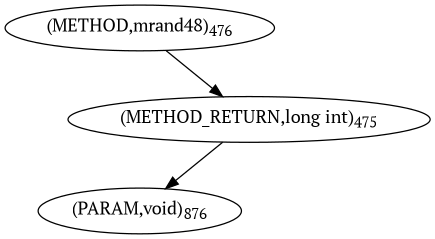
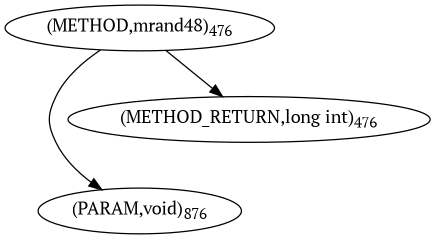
  digraph {
    fontname="PT Serif"
    node [fontname="PT Serif"]
    edge [fontname="PT Serif"]
    n1 [label=<(METHOD,mrand48)<SUB>476</SUB>>]
    n2 [label=<(PARAM,void)<SUB>876</SUB>>]
-   n3 [label=<(METHOD_RETURN,long int)<SUB>475</SUB>>]
-   n3 -> n2
+   n3 [label=<(METHOD_RETURN,long int)<SUB>476</SUB>>]
+   n1 -> n2
    n1 -> n3
  }
